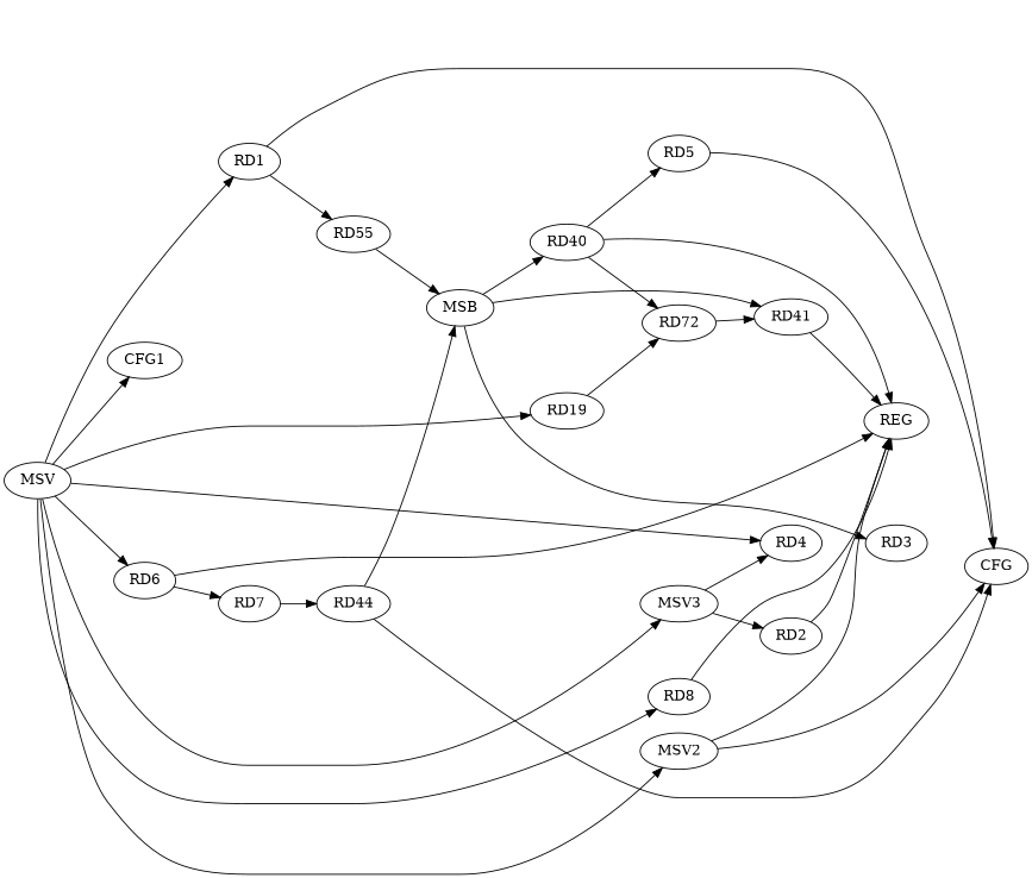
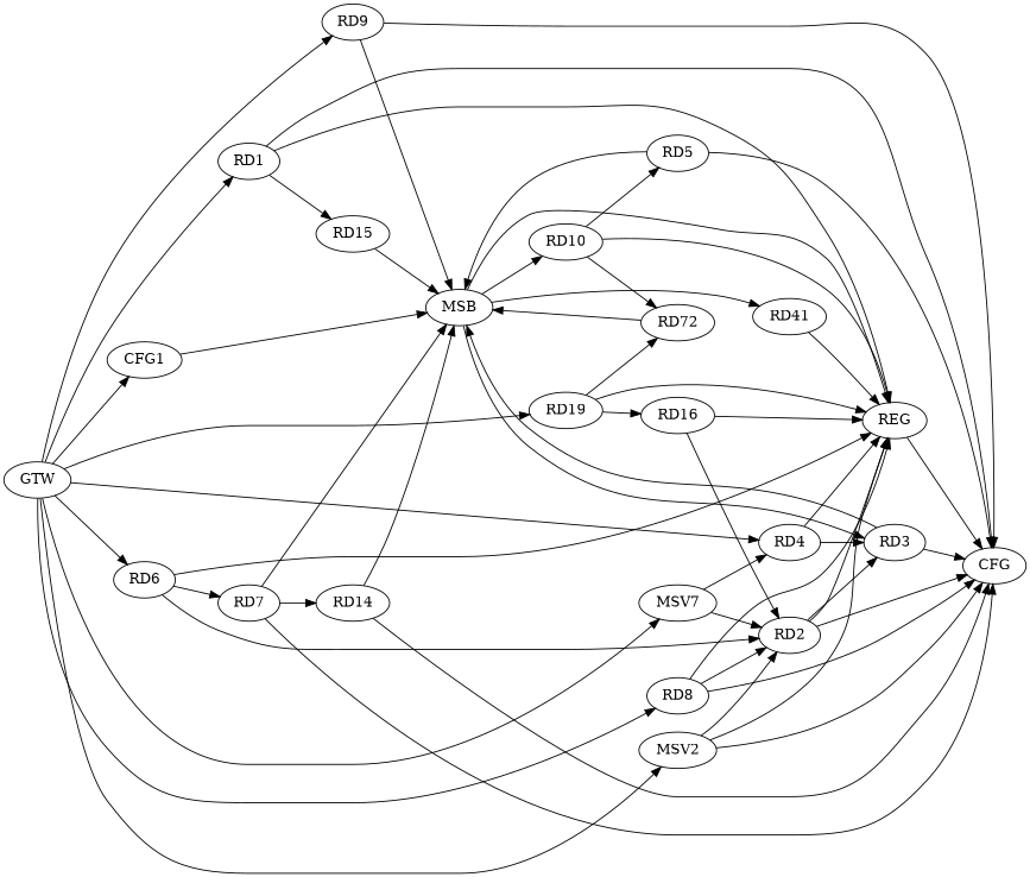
  strict digraph {
    rankdir=LR
    n1 [label=RD1]
-   n2 [label=RD55]
+   n2 [label=RD15]
    n3 [label=REG]
    n4 [label=CFG]
    n5 [label=MSB]
    n6 [label=RD2]
    n7 [label=RD3]
-   n8 [label=RD40]
+   n8 [label=RD10]
    n9 [label=RD41]
    n10 [label=RD4]
    n11 [label=RD5]
    n12 [label=RD6]
    n13 [label=RD7]
-   n14 [label=RD44]
+   n14 [label=RD14]
    n15 [label=RD8]
+   n16 [label=RD9]
    n17 [label=RD72]
    n18 [label=RD19]
+   n19 [label=RD16]
    n20 [label=CFG1]
-   n21 [label=MSV]
+   n21 [label=GTW]
    n22 [label=MSV2]
-   n23 [label=MSV3]
+   n23 [label=MSV7]
    n1 -> n2
+   n1 -> n3
    n1 -> n4
    n2 -> n5
+   n3 -> n4
+   n5 -> n3
    n5 -> n7
    n5 -> n8
    n5 -> n9
    n6 -> n3
+   n6 -> n4
+   n6 -> n7
+   n7 -> n4
+   n7 -> n5
    n8 -> n3
    n8 -> n11
    n8 -> n17
    n9 -> n3
+   n10 -> n3
+   n10 -> n7
    n11 -> n4
+   n11 -> n5
    n12 -> n3
+   n12 -> n6
    n12 -> n13
+   n13 -> n4
+   n13 -> n5
    n13 -> n14
    n14 -> n4
    n14 -> n5
    n15 -> n3
-   n17 -> n9
+   n15 -> n4
+   n15 -> n6
+   n16 -> n4
+   n16 -> n5
+   n17 -> n5
+   n18 -> n3
    n18 -> n17
+   n18 -> n19
+   n19 -> n3
+   n19 -> n6
+   n20 -> n5
    n21 -> n1
    n21 -> n10
    n21 -> n12
    n21 -> n15
+   n21 -> n16
    n21 -> n18
    n21 -> n20
    n21 -> n22
    n21 -> n23
    n22 -> n3
    n22 -> n4
+   n22 -> n6
    n23 -> n6
    n23 -> n10
  }
